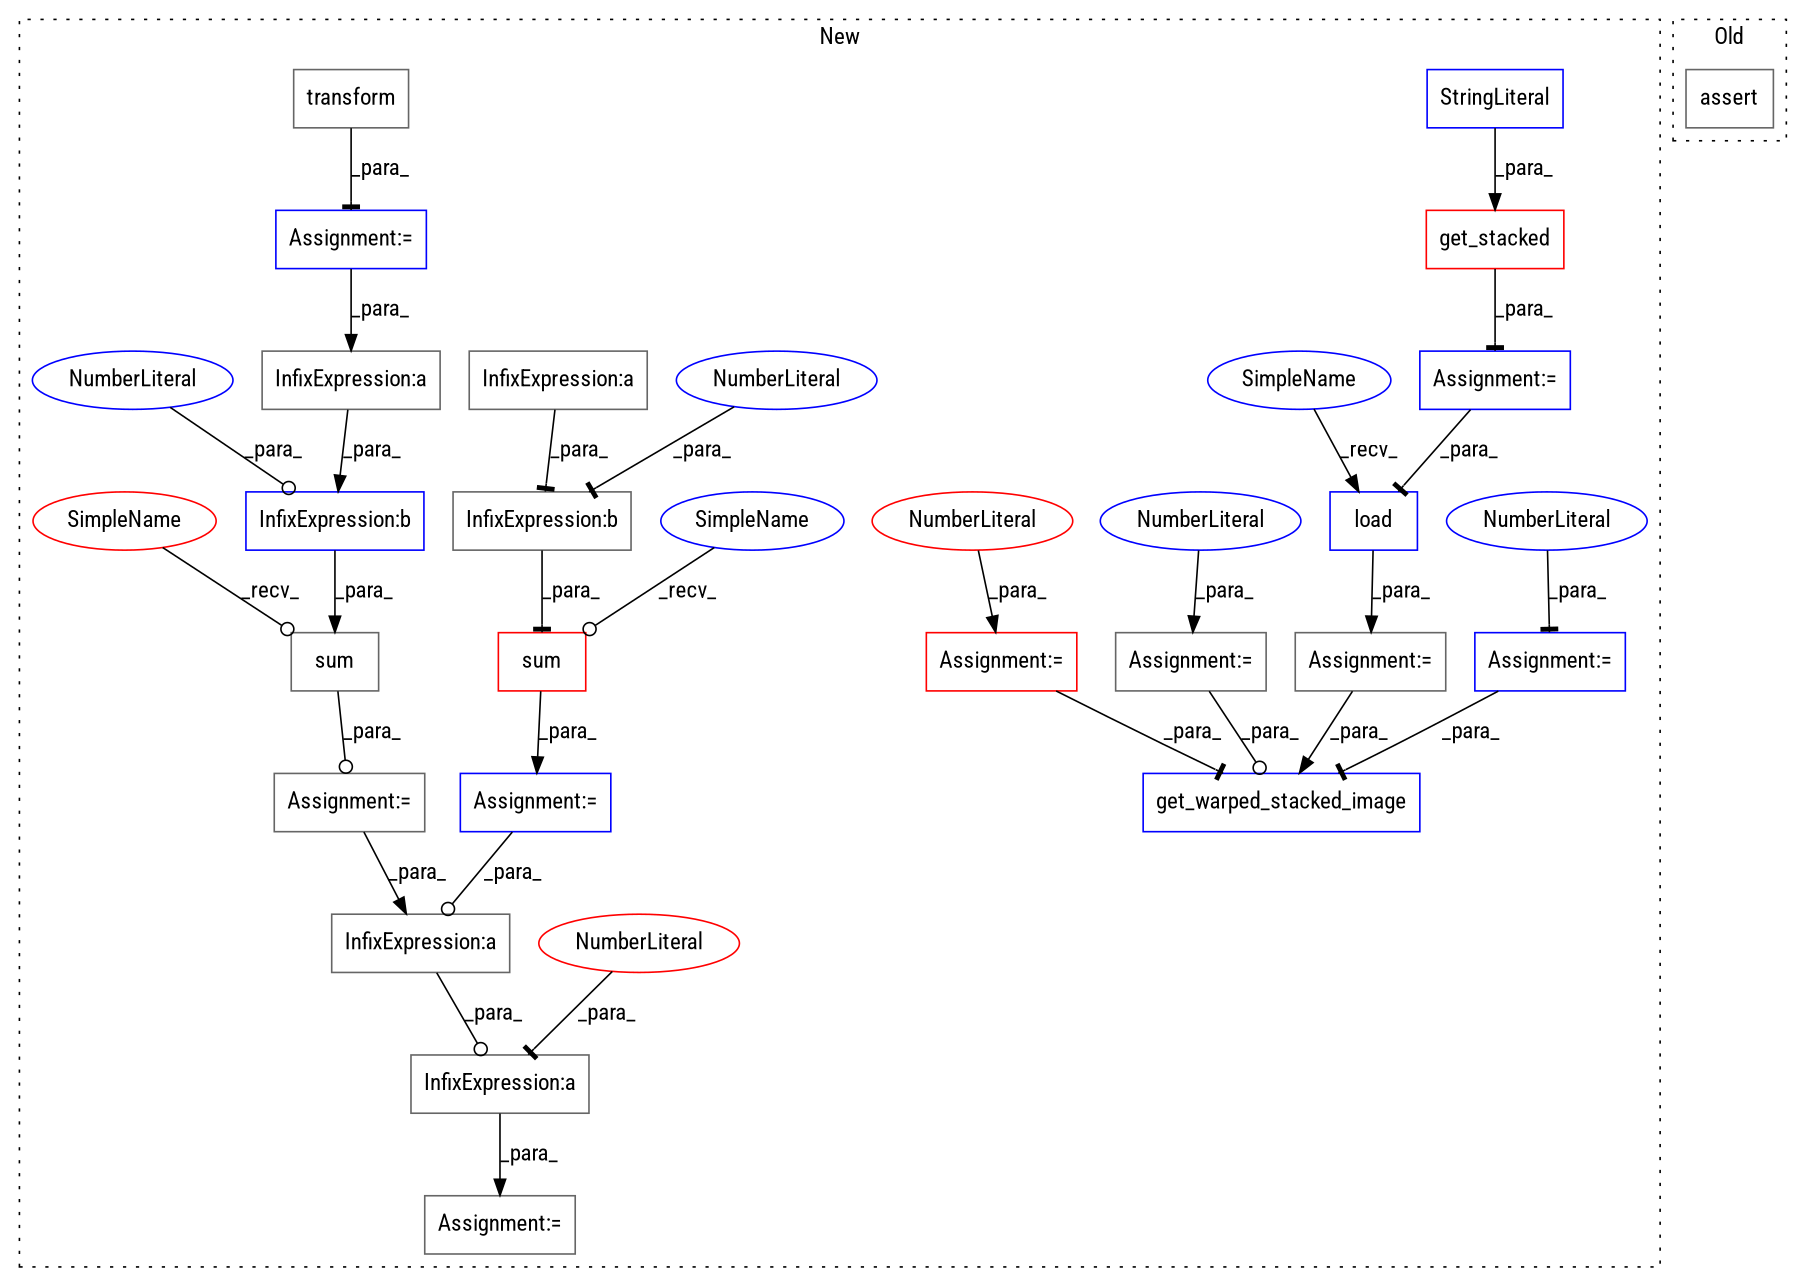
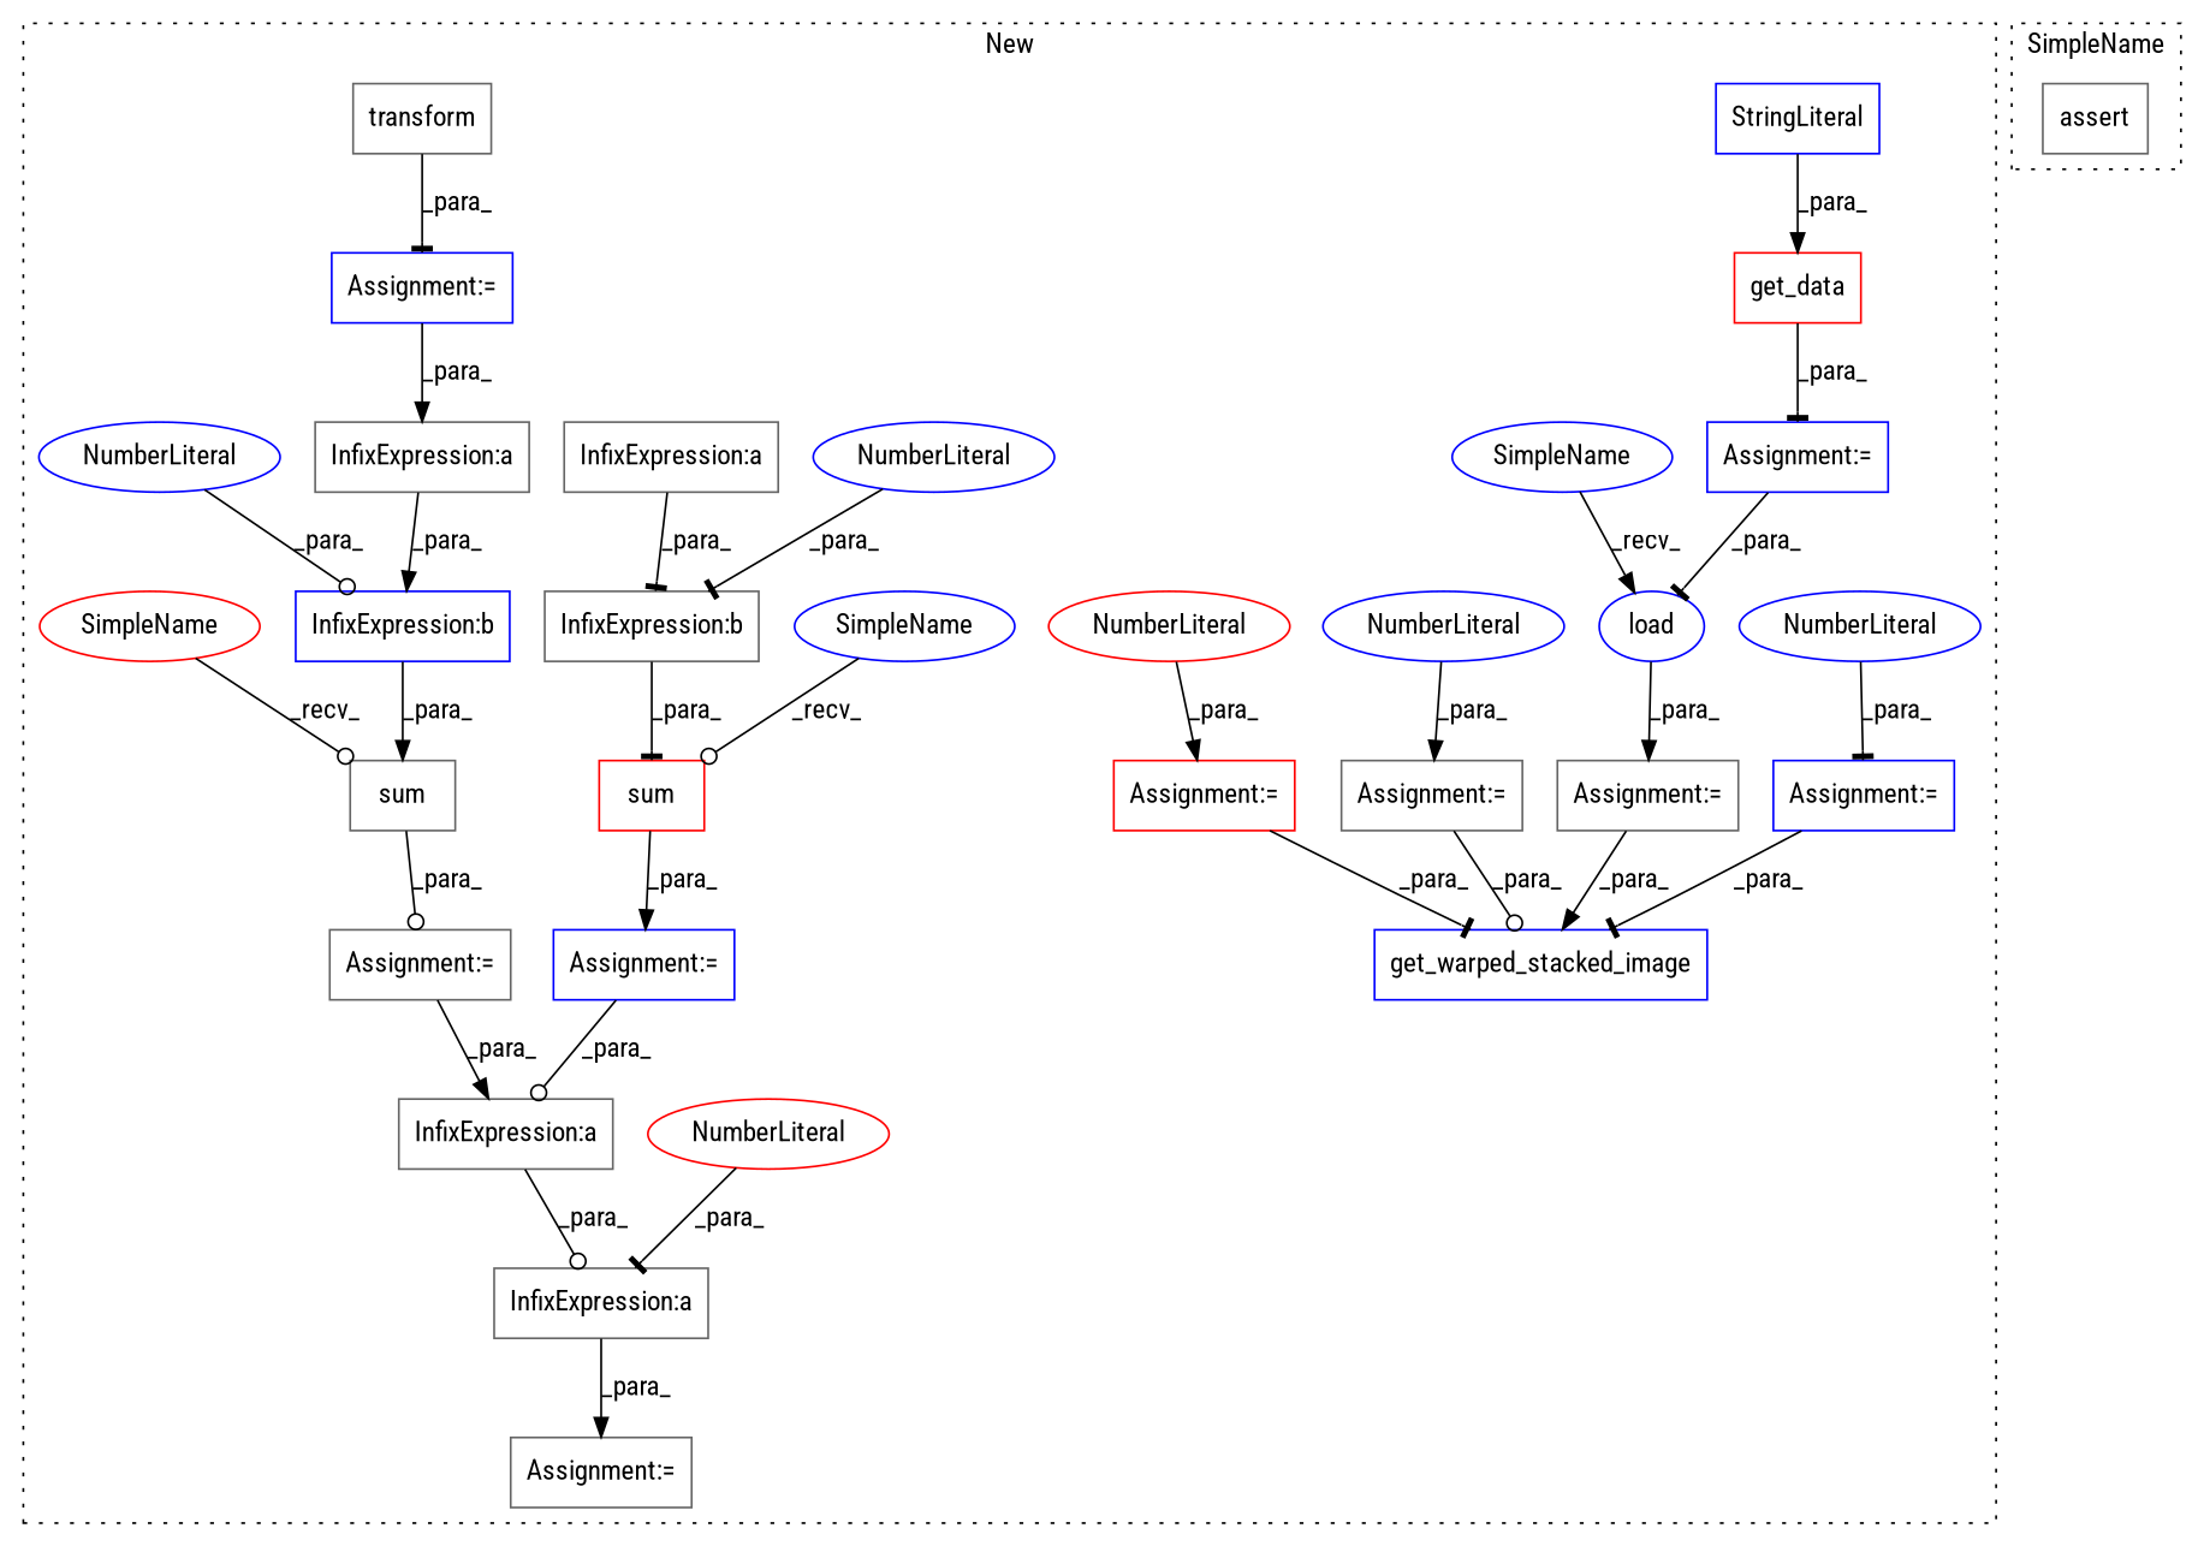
  digraph {
    fontname="Roboto Condensed"
    node [a=7 color=blue fontname="Roboto Condensed" l=1 shape=box]
    edge [arrowhead=normal fontname="Roboto Condensed"]
-   n1 [a=32 l="5,1" label=load s="26697,26707"]
+   n1 [a=32 l="5,1" label=load s="26697,26707" shape=ellipse]
    n2 [color=gray40 label="Assignment:=" s=26690]
    n3 [label="Assignment:=" s=26615]
-   n4 [a=32 color=red l="9,1" label=get_stacked s="26616,26643"]
+   n4 [a=32 color=red l="9,1" label=get_data s="26616,26643"]
    n5 [a=32 l="25,1" label=get_warped_stacked_image s="26746,26788"]
    n6 [a=45 l=18 label=StringLiteral s=26625]
    n7 [color=gray40 label="Assignment:=" s=26666]
    n8 [a=34 l=3 label=NumberLiteral s=26667 shape=ellipse]
    n9 [color=red label="Assignment:=" s=26657]
    n10 [a=34 color=red label=NumberLiteral s=26658 shape=ellipse]
    n11 [label="Assignment:=" s=26677]
    n12 [a=34 label=NumberLiteral s=26678 shape=ellipse]
    n13 [a=32 color=gray40 l="4,1" label=sum s="27370,27395"]
    n14 [a=27 color=gray40 l=3 label="InfixExpression:a" s=27381]
    n15 [a=27 color=gray40 l=3 label="InfixExpression:a" s=27414]
    n16 [a=27 color=gray40 l=3 label="InfixExpression:a" s=27430]
    n17 [a=27 color=gray40 l=3 label="InfixExpression:a" s=27330]
    n18 [a=32 color=gray40 l="10,1" label=transform s="27274,27290"]
    n19 [a=34 color=red l=3 label=NumberLiteral s=27411 shape=ellipse]
    n20 [a=27 l=3 label="InfixExpression:b" s=27391]
    n21 [a=27 color=gray40 l=3 label="InfixExpression:b" s=27340]
    n22 [a=34 label=NumberLiteral s=27394 shape=ellipse]
    n23 [a=34 label=NumberLiteral s=27343 shape=ellipse]
    n24 [a=32 color=red l="4,1" label=sum s="27319,27344"]
    n25 [color=gray40 label="Assignment:=" s=27409]
    n26 [label="Assignment:=" s=27312]
    n27 [color=gray40 label="Assignment:=" s=27363]
    n28 [label="Assignment:=" s=27265]
    n29 [a=42 color=red l=5 label=SimpleName s=27364 shape=ellipse]
    n30 [a=42 l=5 label=SimpleName s=27313 shape=ellipse]
    n31 [a=42 l=5 label=SimpleName s=26691 shape=ellipse]
    n32 [a=32 color=gray40 l="26,1" label=assert s="28623,28695"]
    subgraph cluster_1 {
      label=New
      style=dotted
      n1
      n2
      n3
      n4
      n5
      n6
      n7
      n8
      n9
      n10
      n11
      n12
      n13
      n14
      n15
      n16
      n17
      n18
      n19
      n20
      n21
      n22
      n23
      n24
      n25
      n26
      n27
      n28
      n29
      n30
      n31
    }
    subgraph cluster_2 {
-     label=Old
+     label=SimpleName
      style=dotted
      n32
    }
    n1 -> n2 [label=_para_]
    n2 -> n5 [label=_para_]
    n3 -> n1 [arrowhead=tee label=_para_]
    n4 -> n3 [arrowhead=tee label=_para_]
    n6 -> n4 [label=_para_]
    n7 -> n5 [arrowhead=odot label=_para_]
    n8 -> n7 [label=_para_]
    n9 -> n5 [arrowhead=tee label=_para_]
    n10 -> n9 [label=_para_]
    n11 -> n5 [arrowhead=tee label=_para_]
    n12 -> n11 [arrowhead=tee label=_para_]
    n13 -> n27 [arrowhead=odot label=_para_]
    n14 -> n20 [label=_para_]
    n15 -> n25 [label=_para_]
    n16 -> n15 [arrowhead=odot label=_para_]
    n17 -> n21 [arrowhead=tee label=_para_]
    n18 -> n28 [arrowhead=tee label=_para_]
    n19 -> n15 [arrowhead=tee label=_para_]
    n20 -> n13 [label=_para_]
    n21 -> n24 [arrowhead=tee label=_para_]
    n22 -> n20 [arrowhead=odot label=_para_]
    n23 -> n21 [arrowhead=tee label=_para_]
    n24 -> n26 [label=_para_]
    n26 -> n16 [arrowhead=odot label=_para_]
    n27 -> n16 [label=_para_]
    n28 -> n14 [label=_para_]
    n29 -> n13 [arrowhead=odot label=_recv_]
    n30 -> n24 [arrowhead=odot label=_recv_]
    n31 -> n1 [label=_recv_]
  }
